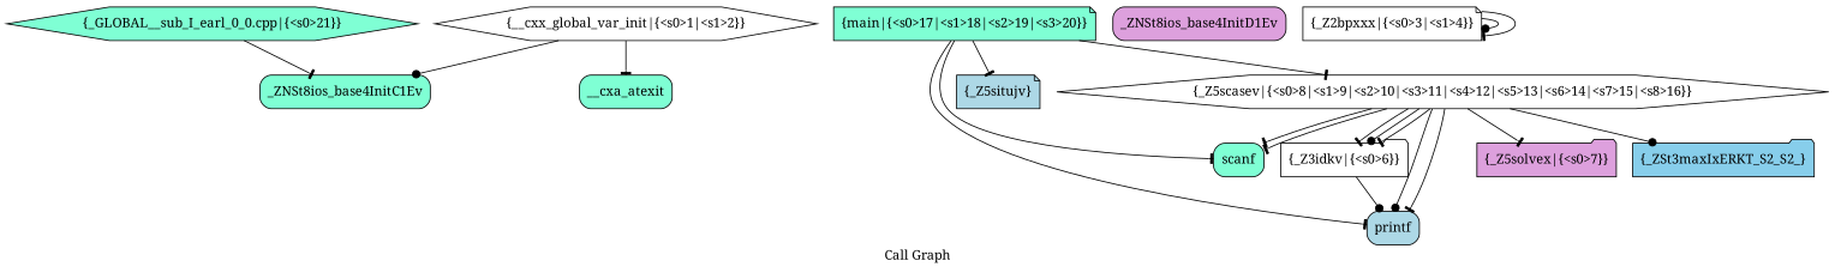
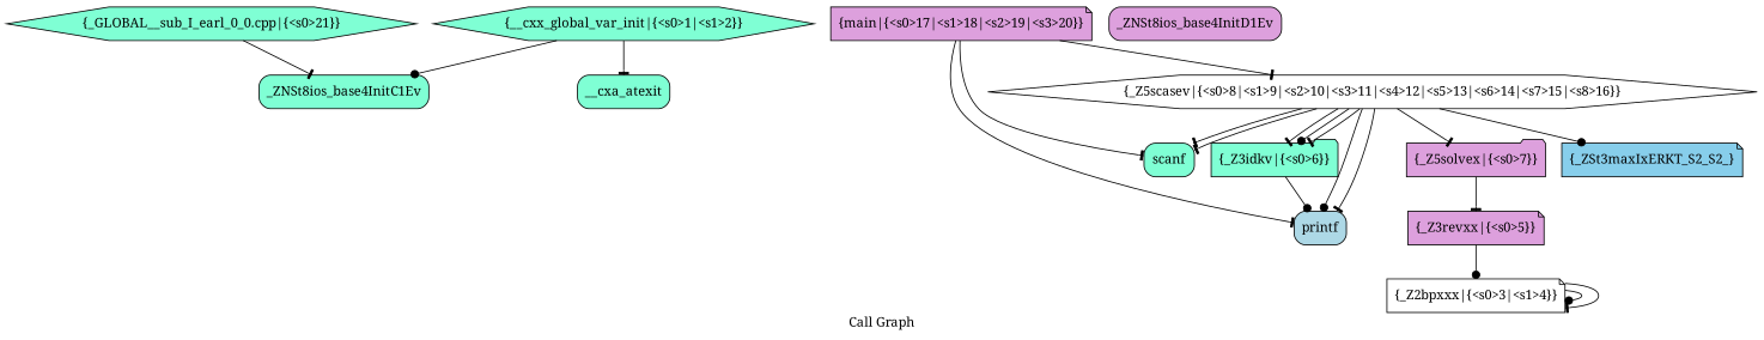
  digraph {
    fontname="Noto Serif"
    label="Call Graph"
    node [fillcolor=aquamarine fontname="Noto Serif" shape=Mrecord style=filled]
    edge [arrowhead=tee color=black fontname="Noto Serif" tailport=s0]
-   n1 [fillcolor=white label="{__cxx_global_var_init|{<s0>1|<s1>2}}" shape=hexagon]
+   n1 [label="{__cxx_global_var_init|{<s0>1|<s1>2}}" shape=hexagon]
    n2 [label="{_ZNSt8ios_base4InitC1Ev}"]
    n3 [label="{__cxa_atexit}"]
-   n4 [fillcolor=white label="{_Z3idkv|{<s0>6}}" shape=folder]
+   n4 [label="{_Z3idkv|{<s0>6}}" shape=folder]
    n5 [fillcolor=lightblue label="{printf}"]
    n6 [label="{_GLOBAL__sub_I_earl_0_0.cpp|{<s0>21}}" shape=hexagon]
    n7 [fillcolor=plum label="{_ZNSt8ios_base4InitD1Ev}"]
    n8 [fillcolor=plum label="{_Z5solvex|{<s0>7}}" shape=folder]
+   n9 [fillcolor=plum label="{_Z3revxx|{<s0>5}}" shape=note]
    n10 [fillcolor=white label="{_Z2bpxxx|{<s0>3|<s1>4}}" shape=note]
    n11 [label="{scanf}"]
-   n12 [fillcolor=lightblue label="{_Z5situjv}" shape=note]
-   n13 [label="{main|{<s0>17|<s1>18|<s2>19|<s3>20}}" shape=note]
+   n13 [fillcolor=plum label="{main|{<s0>17|<s1>18|<s2>19|<s3>20}}" shape=note]
    n14 [fillcolor=white label="{_Z5scasev|{<s0>8|<s1>9|<s2>10|<s3>11|<s4>12|<s5>13|<s6>14|<s7>15|<s8>16}}" shape=hexagon]
-   n15 [fillcolor=skyblue label="{_ZSt3maxIxERKT_S2_S2_}" shape=folder]
+   n15 [fillcolor=skyblue label="{_ZSt3maxIxERKT_S2_S2_}" shape=note]
    n1 -> n2 [arrowhead=dot]
    n1 -> n3 [tailport=s1]
    n4 -> n5 [arrowhead=dot]
    n6 -> n2
+   n8 -> n9
+   n9 -> n10 [arrowhead=dot]
    n10 -> n10 [arrowhead=dot]
    n10 -> n10 [tailport=s1]
    n13 -> n5 [tailport=s2]
    n13 -> n11 [tailport=s1]
-   n13 -> n12
    n13 -> n14 [tailport=s3]
    n14 -> n4 [tailport=s2]
    n14 -> n4 [arrowhead=dot tailport=s4]
    n14 -> n4 [tailport=s7]
    n14 -> n5 [arrowhead=dot tailport=s3]
    n14 -> n5 [tailport=s8]
    n14 -> n8 [tailport=s6]
    n14 -> n11
    n14 -> n11 [tailport=s1]
    n14 -> n15 [arrowhead=dot tailport=s5]
  }
